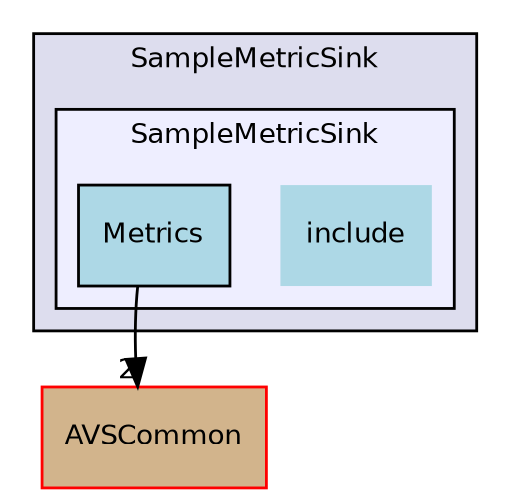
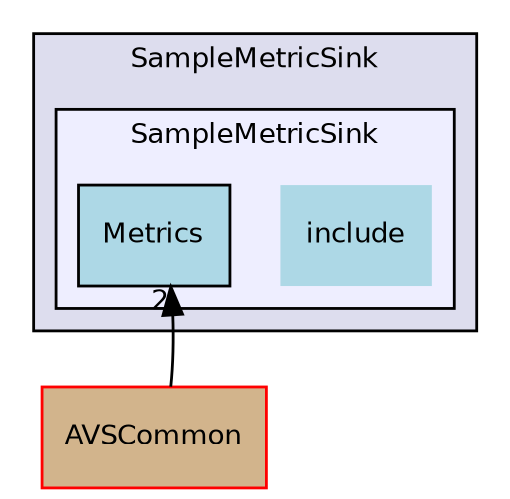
  digraph {
    compound=true
    node [fontname=Helvetica fontsize=10 shape=box style=filled fillcolor=lightblue]
    n1 [label=include shape=plaintext]
    n2 [color=black label=Metrics]
    n3 [color=red fillcolor=tan label=AVSCommon]
    subgraph cluster_1 {
      bgcolor="#ddddee"
      fontname=Helvetica
      fontsize=10
      label=SampleMetricSink
      pencolor=black
      subgraph cluster_2 {
        bgcolor="#eeeeff"
        fontname=Helvetica
        fontsize=10
        pencolor=black
        n1
        n2
      }
    }
-   n2 -> n3 [headlabel=2 labeldistance=1.5 labelfontname=Helvetica labelfontsize=10]
+   n3 -> n2 [headlabel=2 labeldistance=1.5 labelfontname=Helvetica labelfontsize=10]
  }
